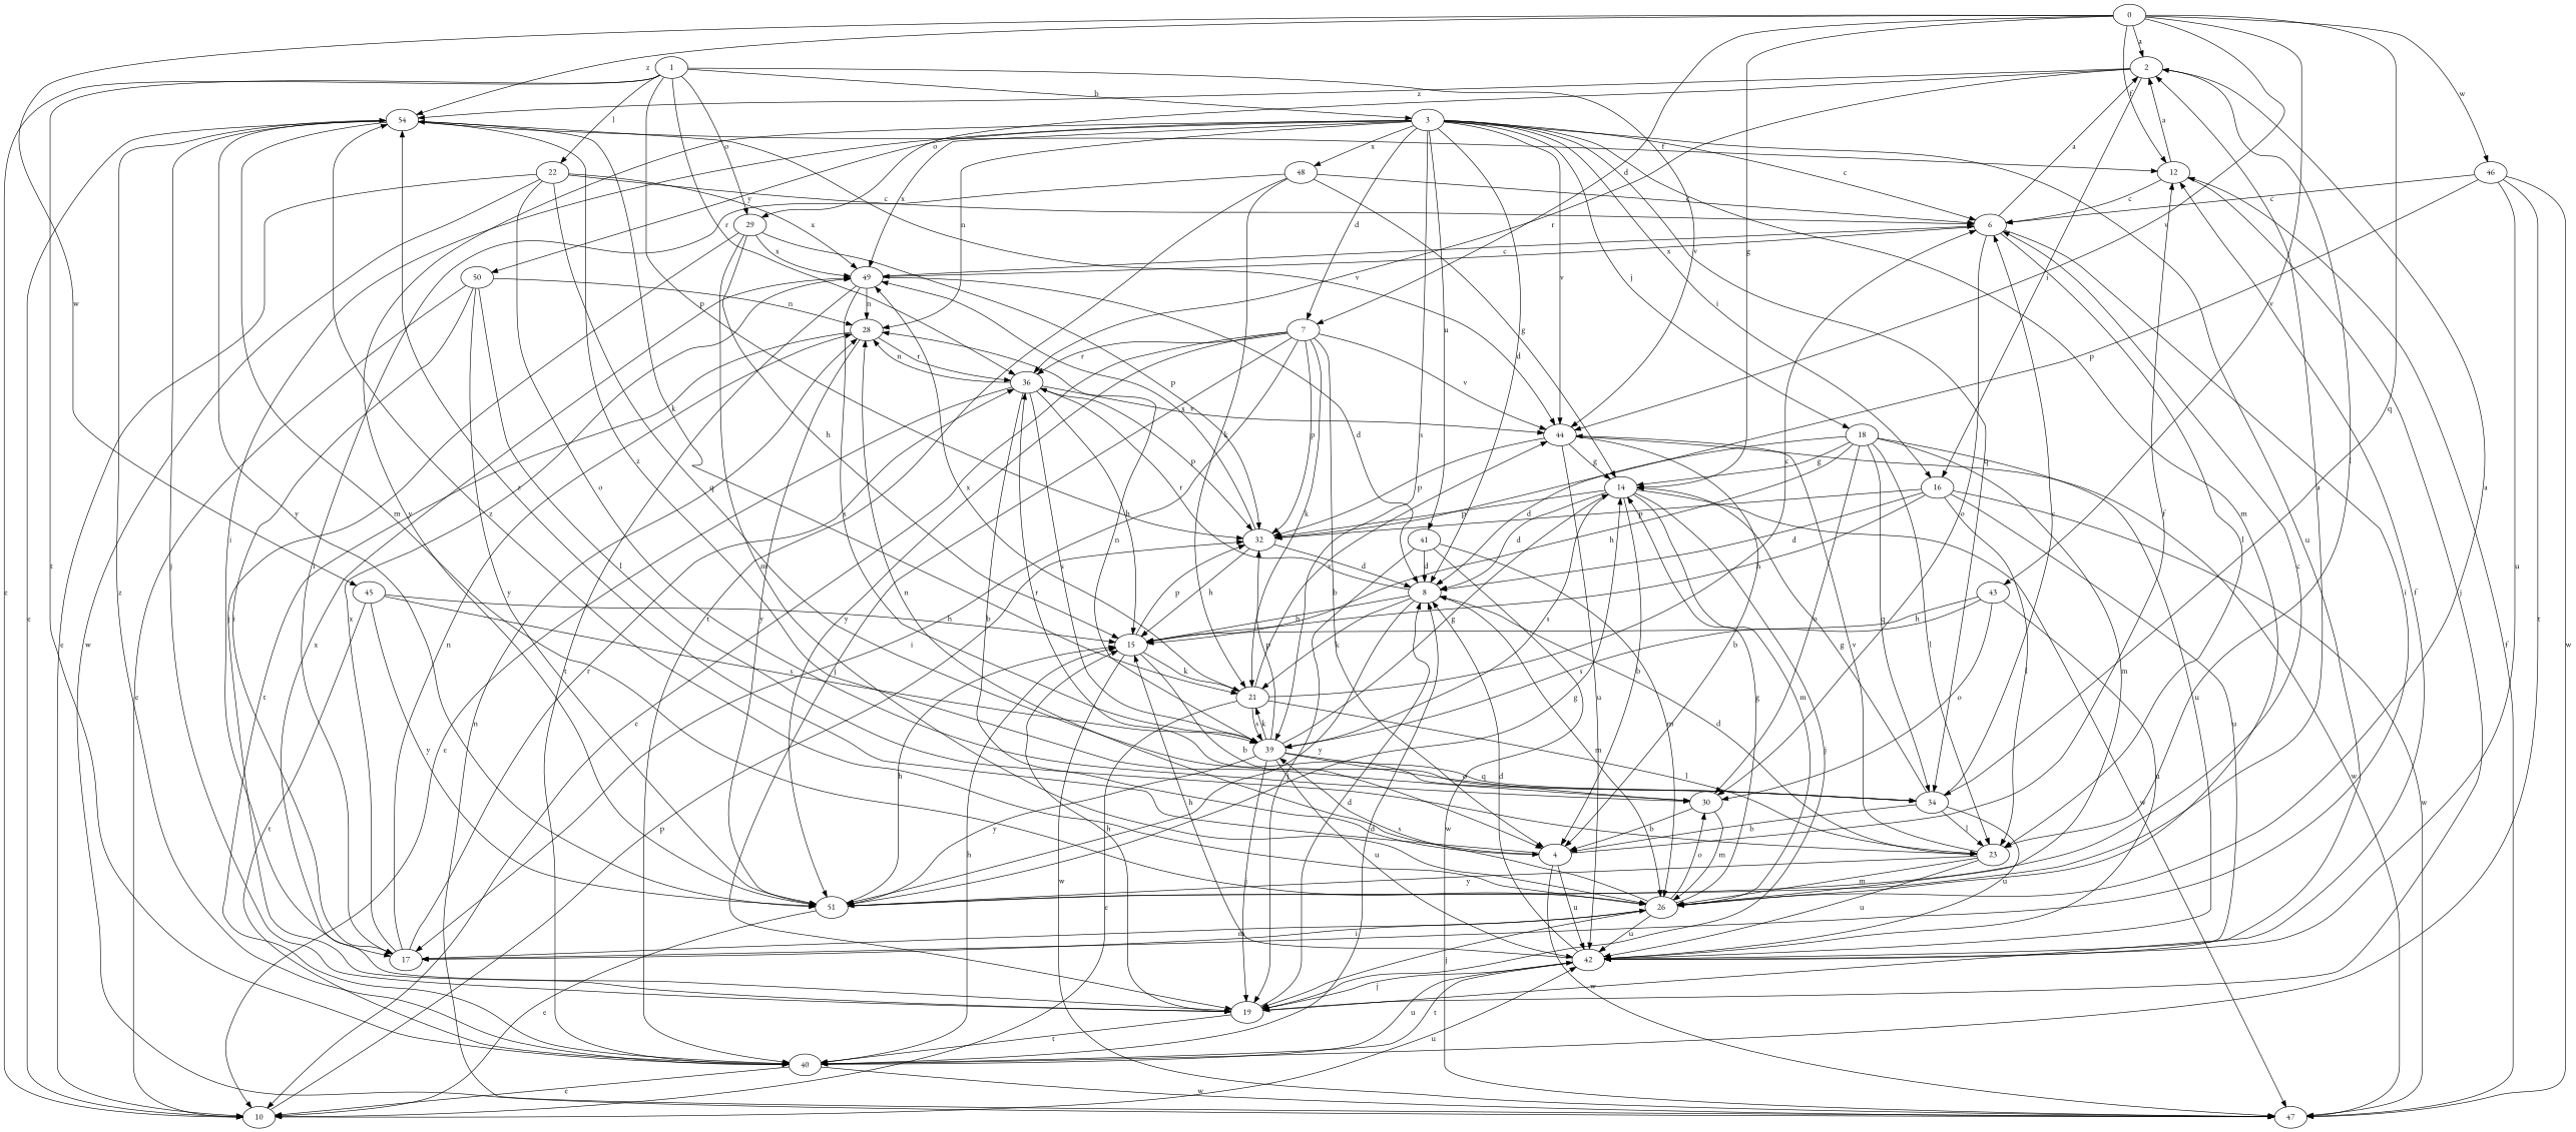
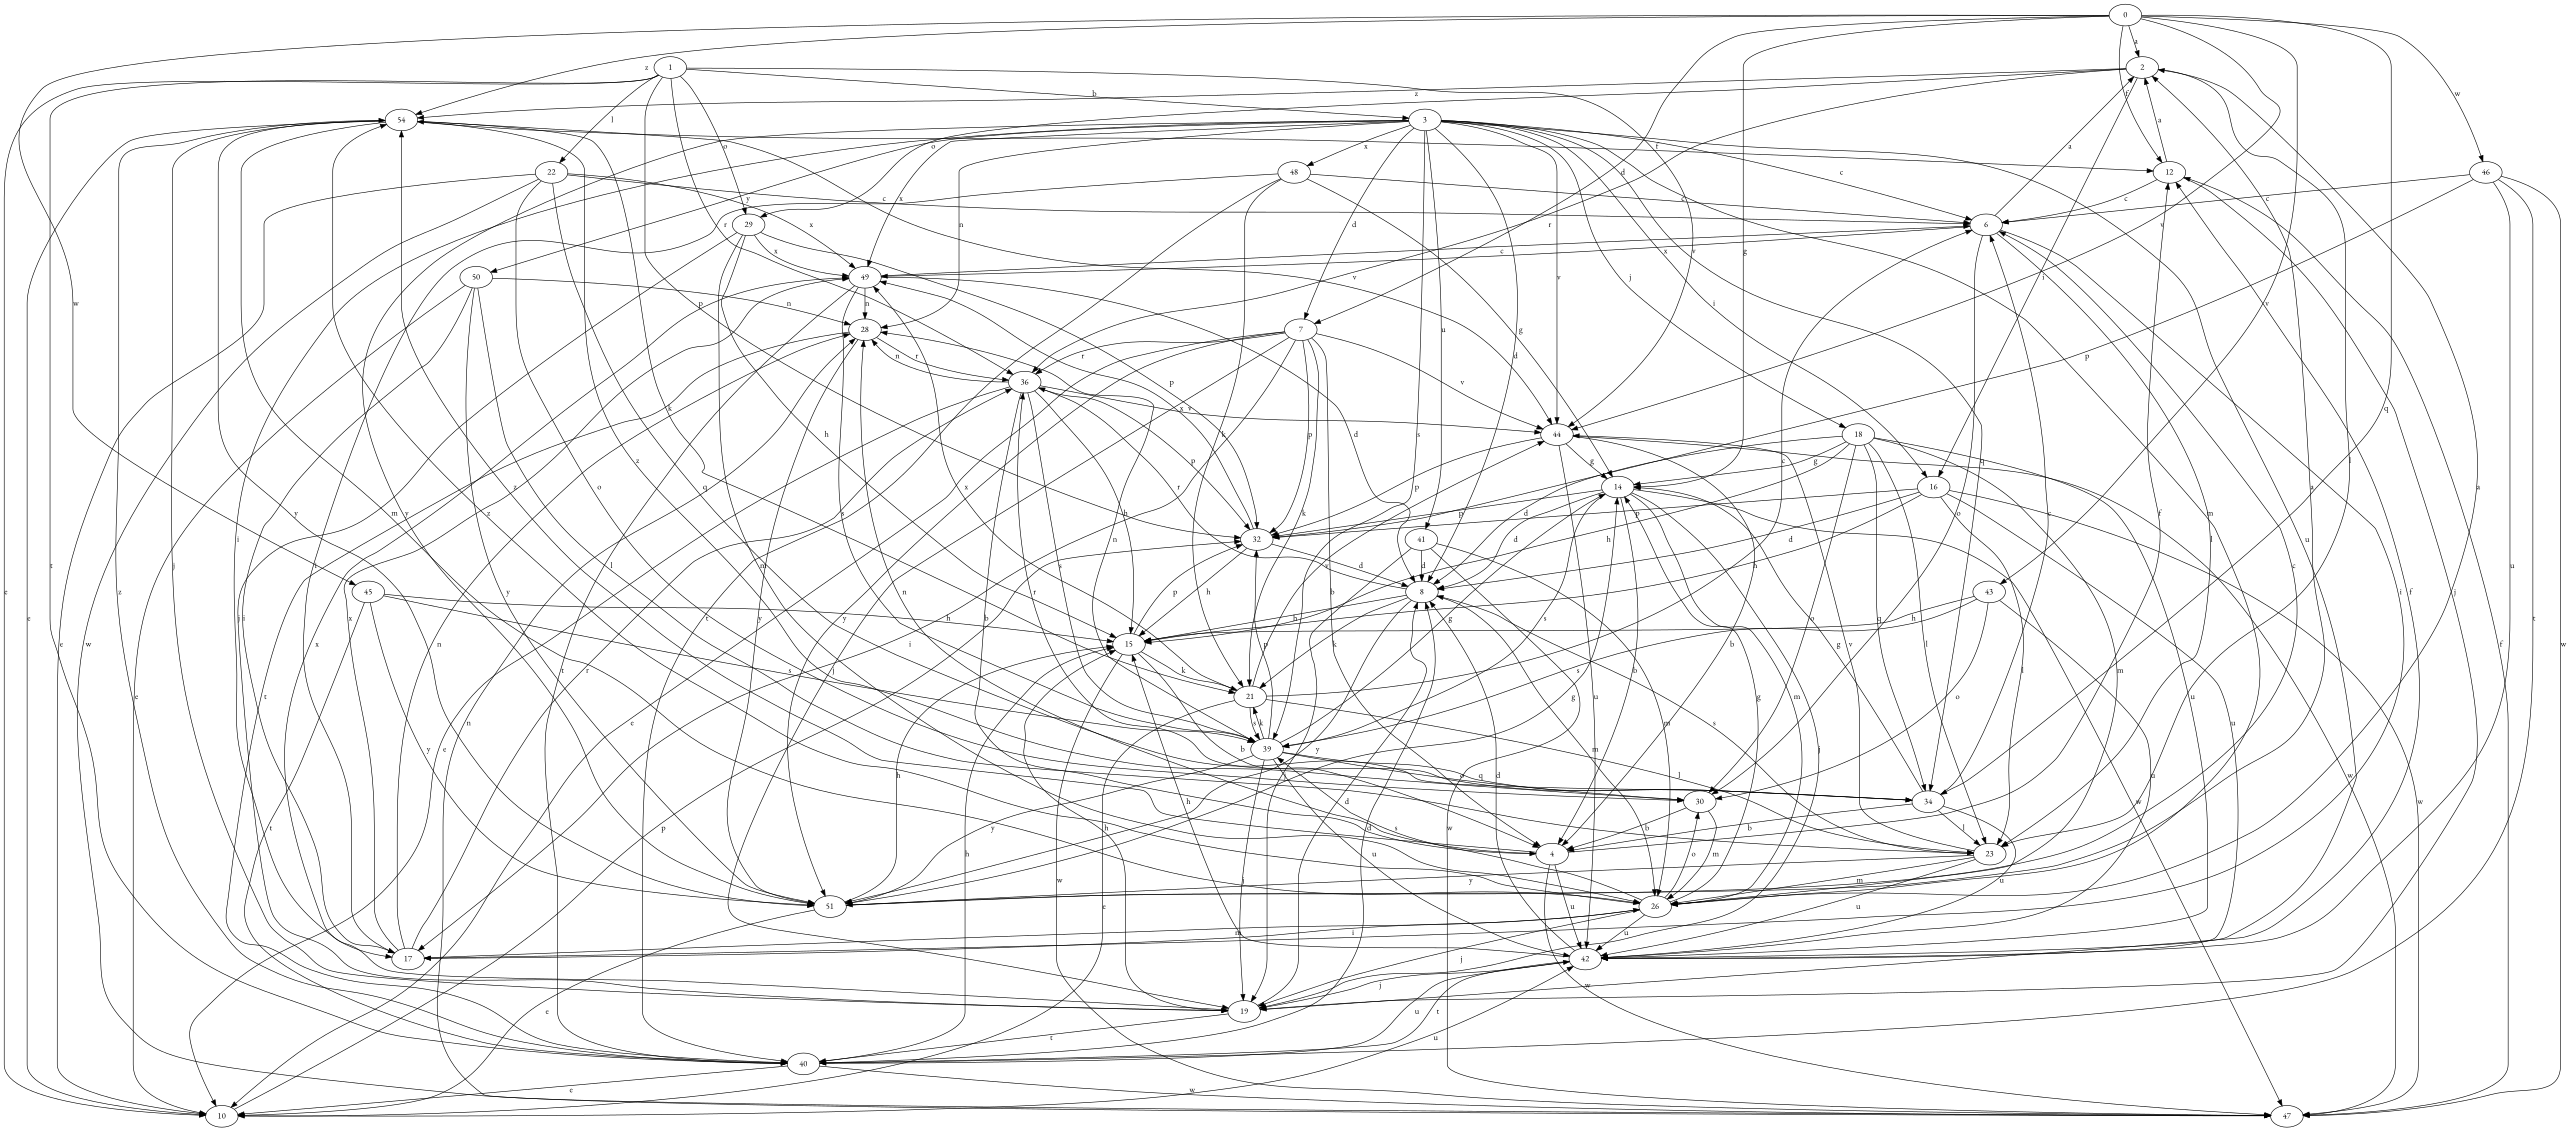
  strict digraph {
    fontname="EB Garamond"
    node [fontname="EB Garamond"]
    edge [fontname="EB Garamond"]
    0
    2
    7
    12
    14
    34
    43
    44
    45
    46
    54
    29
    36
    16
    23
    10
    32
    17
    51
    4
    19
    21
    6
    8
    26
    n26 [label=39]
    47
    42
    30
    15
    40
    1
    3
    22
    18
    28
    41
    48
    49
    50
    0 -> 2 [label=a]
    0 -> 7 [label=d]
    0 -> 12 [label=f]
    0 -> 14 [label=g]
    0 -> 34 [label=q]
    0 -> 43 [label=v]
    0 -> 44 [label=v]
    0 -> 45 [label=w]
    0 -> 46 [label=w]
    0 -> 54 [label=z]
    2 -> 54 [label=z]
    2 -> 29 [label=o]
    2 -> 36 [label=r]
    2 -> 16 [label=i]
    2 -> 23 [label=l]
    7 -> 44 [label=v]
    7 -> 36 [label=r]
    7 -> 10 [label=e]
    7 -> 32 [label=p]
    7 -> 17 [label=i]
    7 -> 51 [label=y]
    7 -> 4 [label=b]
    7 -> 19 [label=j]
    7 -> 21 [label=k]
    12 -> 2 [label=a]
    12 -> 19 [label=j]
    12 -> 6 [label=c]
    14 -> 32 [label=p]
    14 -> 4 [label=b]
    14 -> 19 [label=j]
    14 -> 8 [label=d]
    14 -> 26 [label=m]
    14 -> n26 [label=s]
    14 -> 47 [label=w]
    34 -> 14 [label=g]
    34 -> 36 [label=r]
    34 -> 23 [label=l]
    34 -> 4 [label=b]
    34 -> 6 [label=c]
    34 -> 42 [label=u]
    43 -> n26 [label=s]
    43 -> 42 [label=u]
    43 -> 30 [label=o]
    43 -> 15 [label=h]
    44 -> 14 [label=g]
    44 -> 32 [label=p]
    44 -> 4 [label=b]
    44 -> 47 [label=w]
    44 -> 42 [label=u]
    45 -> 51 [label=y]
    45 -> n26 [label=s]
    45 -> 15 [label=h]
    45 -> 40 [label=t]
    46 -> 32 [label=p]
    46 -> 6 [label=c]
    46 -> 47 [label=w]
    46 -> 42 [label=u]
    46 -> 40 [label=t]
    54 -> 12 [label=f]
    54 -> 44 [label=v]
    54 -> 10 [label=e]
    54 -> 51 [label=y]
    54 -> 19 [label=j]
    54 -> 21 [label=k]
    54 -> 26 [label=m]
    29 -> 32 [label=p]
    29 -> 19 [label=j]
    29 -> 26 [label=m]
    29 -> 15 [label=h]
    29 -> 49 [label=x]
    36 -> 44 [label=v]
    36 -> 10 [label=e]
    36 -> 32 [label=p]
    36 -> 4 [label=b]
    36 -> n26 [label=s]
    36 -> 15 [label=h]
    36 -> 28 [label=n]
    16 -> 23 [label=l]
    16 -> 32 [label=p]
    16 -> 8 [label=d]
    16 -> 47 [label=w]
    16 -> 42 [label=u]
    16 -> 15 [label=h]
    23 -> 44 [label=v]
    23 -> 51 [label=y]
-   23 -> 8 [label=d]
+   23 -> 8 [label=s]
    23 -> 26 [label=m]
    23 -> 42 [label=u]
    10 -> 32 [label=p]
    10 -> 42 [label=u]
    32 -> 8 [label=d]
    32 -> 15 [label=h]
    32 -> 49 [label=x]
    17 -> 36 [label=r]
    17 -> 26 [label=m]
    17 -> 28 [label=n]
    17 -> 49 [label=x]
    51 -> 2 [label=a]
    51 -> 14 [label=g]
    51 -> 10 [label=e]
    51 -> 6 [label=c]
    51 -> 15 [label=h]
    4 -> 12 [label=f]
    4 -> 54 [label=z]
    4 -> 47 [label=w]
    4 -> 42 [label=u]
    4 -> 28 [label=n]
    19 -> 12 [label=f]
    19 -> 8 [label=d]
    19 -> 15 [label=h]
    19 -> 40 [label=t]
    19 -> 49 [label=x]
    21 -> 44 [label=v]
    21 -> 23 [label=l]
    21 -> 10 [label=e]
    21 -> 6 [label=c]
    21 -> n26 [label=s]
    21 -> 49 [label=x]
    6 -> 2 [label=a]
    6 -> 23 [label=l]
    6 -> 17 [label=i]
    6 -> 30 [label=o]
    6 -> 49 [label=x]
    8 -> 36 [label=r]
    8 -> 51 [label=y]
    8 -> 21 [label=k]
    8 -> 26 [label=m]
    8 -> 15 [label=h]
    26 -> 2 [label=a]
    26 -> 14 [label=g]
    26 -> 54 [label=z]
    26 -> 17 [label=i]
    26 -> 19 [label=j]
    26 -> n26 [label=s]
    26 -> 42 [label=u]
    26 -> 30 [label=o]
    n26 -> 14 [label=g]
    n26 -> 34 [label=q]
    n26 -> 32 [label=p]
    n26 -> 51 [label=y]
    n26 -> 19 [label=j]
    n26 -> 21 [label=k]
    n26 -> 42 [label=u]
    n26 -> 30 [label=o]
    n26 -> 28 [label=n]
    47 -> 12 [label=f]
    47 -> 28 [label=n]
    42 -> 19 [label=j]
    42 -> 8 [label=d]
    42 -> 15 [label=h]
    42 -> 40 [label=t]
    30 -> 54 [label=z]
    30 -> 4 [label=b]
    30 -> 26 [label=m]
    15 -> 32 [label=p]
    15 -> 4 [label=b]
    15 -> 21 [label=k]
    15 -> 47 [label=w]
    40 -> 54 [label=z]
    40 -> 10 [label=e]
    40 -> 8 [label=d]
    40 -> 47 [label=w]
    40 -> 42 [label=u]
    40 -> 15 [label=h]
    1 -> 44 [label=v]
    1 -> 29 [label=o]
    1 -> 36 [label=r]
    1 -> 10 [label=e]
    1 -> 32 [label=p]
    1 -> 40 [label=t]
    1 -> 3 [label=b]
    1 -> 22 [label=l]
    3 -> 7 [label=d]
    3 -> 34 [label=q]
    3 -> 44 [label=v]
    3 -> 16 [label=i]
    3 -> 17 [label=i]
    3 -> 51 [label=y]
    3 -> 6 [label=c]
    3 -> 8 [label=d]
    3 -> 26 [label=m]
    3 -> n26 [label=s]
    3 -> 42 [label=u]
    3 -> 18 [label=j]
    3 -> 28 [label=n]
    3 -> 41 [label=u]
    3 -> 48 [label=x]
    3 -> 49 [label=x]
    3 -> 50 [label=y]
    22 -> 34 [label=q]
    22 -> 10 [label=e]
    22 -> 6 [label=c]
    22 -> 47 [label=w]
    22 -> 30 [label=o]
    22 -> 49 [label=x]
    18 -> 14 [label=g]
    18 -> 34 [label=q]
    18 -> 23 [label=l]
    18 -> 8 [label=d]
    18 -> 26 [label=m]
    18 -> 42 [label=u]
    18 -> 30 [label=o]
    18 -> 15 [label=h]
    28 -> 36 [label=r]
    28 -> 51 [label=y]
    28 -> 40 [label=t]
    41 -> 19 [label=j]
    41 -> 8 [label=d]
    41 -> 26 [label=m]
    41 -> 47 [label=w]
    48 -> 14 [label=g]
    48 -> 17 [label=i]
    48 -> 21 [label=k]
    48 -> 6 [label=c]
    48 -> 40 [label=t]
    49 -> 6 [label=c]
    49 -> 8 [label=d]
    49 -> n26 [label=s]
    49 -> 40 [label=t]
    49 -> 28 [label=n]
    50 -> 23 [label=l]
    50 -> 10 [label=e]
    50 -> 17 [label=i]
    50 -> 51 [label=y]
    50 -> 28 [label=n]
  }
